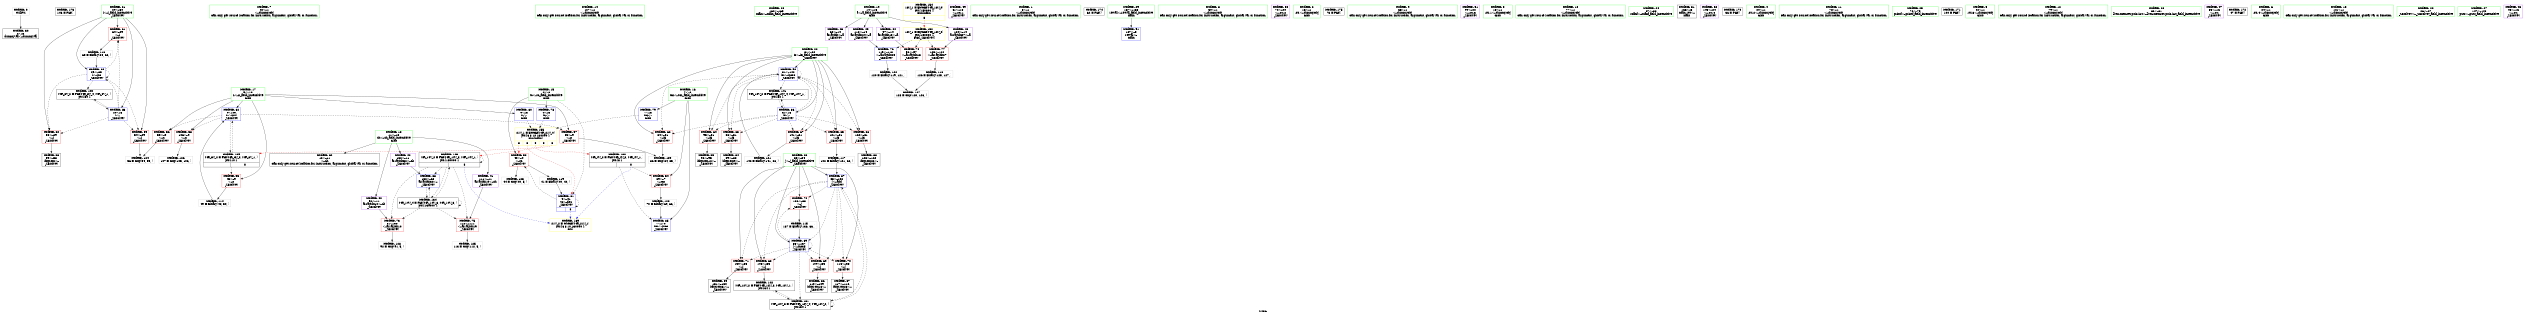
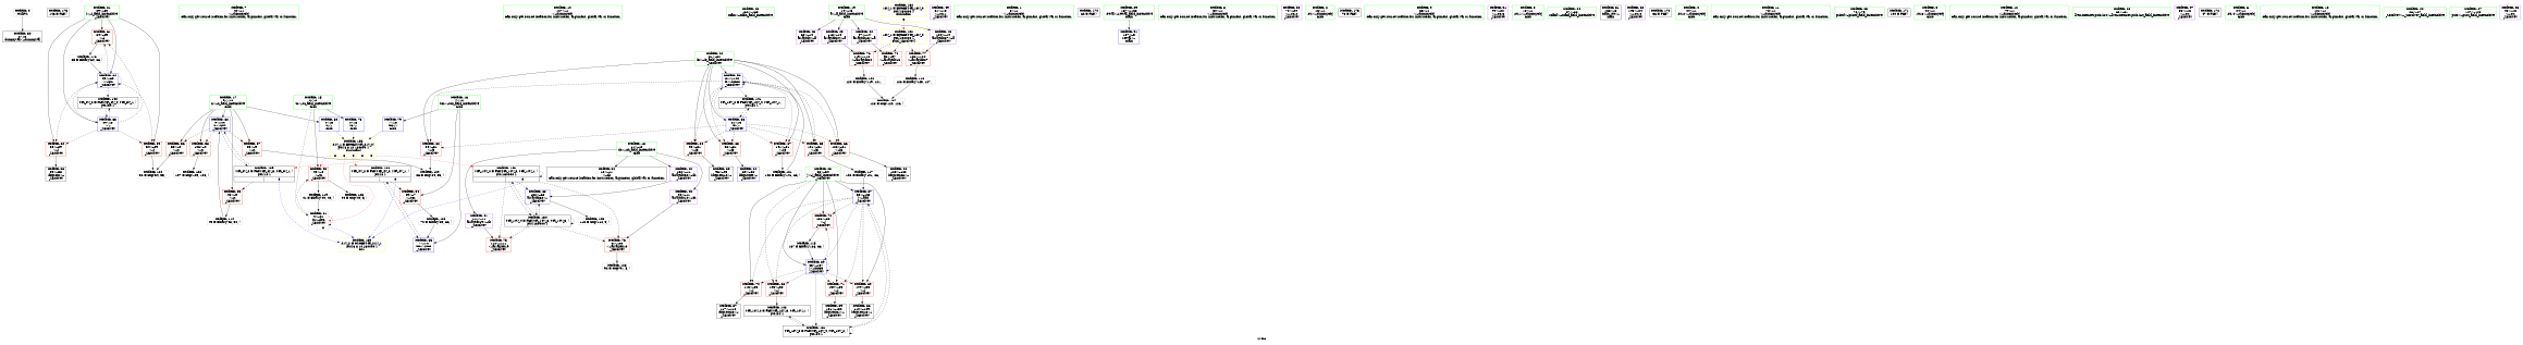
  digraph {
    label=SVFG
    node [color=green shape=record]
    edge [style=dashed]
    n1 [color=grey label="{NodeID: 0\nNullPtr}"]
    n2 [color=black label="{NodeID: 30\n2\<--3\ndummyVal\<--dummyVal\n}"]
    n3 [color=black label="{NodeID: 173\n146 = PHI()\n}"]
    n4 [color=blue label="{NodeID: 90\n31\<--142\ni5\<--inc38\n_Z5solvev\n}"]
    n5 [color=red label="{NodeID: 62\n84\<--31\n\<--i5\n_Z5solvev\n}"]
    n6 [color=red label="{NodeID: 63\n88\<--31\n\<--i5\n_Z5solvev\n}"]
    n7 [color=red label="{NodeID: 64\n95\<--31\n\<--i5\n_Z5solvev\n}"]
    n8 [color=red label="{NodeID: 65\n101\<--31\n\<--i5\n_Z5solvev\n}"]
    n9 [color=red label="{NodeID: 66\n122\<--31\n\<--i5\n_Z5solvev\n}"]
    n10 [color=red label="{NodeID: 67\n141\<--31\n\<--i5\n_Z5solvev\n}"]
    n11 [color=black label="{NodeID: 141\nMR_10V_2 = PHI(MR_10V_4, MR_10V_1, )\npts\{32 \}\n}"]
    n12 [color=grey label="{NodeID: 129\n86 = cmp(84, 85, )\n}"]
-   n13 [color=black label="{NodeID: 34\n89\<--88\nidxprom9\<--\n_Z5solvev\n}"]
+   n13 [color=blue label="{NodeID: 34\n89\<--88\nidxprom9\<--\n_Z5solvev\n}"]
    n14 [color=black label="{NodeID: 35\n96\<--95\nidxprom12\<--\n_Z5solvev\n}"]
    n15 [color=grey label="{NodeID: 117\n102 = Binary(101, 66, )\n}"]
    n16 [color=black label="{NodeID: 38\n123\<--122\nidxprom26\<--\n_Z5solvev\n}"]
    n17 [color=grey label="{NodeID: 121\n142 = Binary(141, 66, )\n}"]
    n18 [color=blue label="{NodeID: 86\n31\<--5\ni5\<--\n_Z5solvev\n}"]
    n19 [color=blue label="{NodeID: 87\n33\<--102\nj\<--add\n_Z5solvev\n}"]
    n20 [label="{NodeID: 7\n42\<--1\n\<--dummyObj\nCan only get source location for instruction, argument, global var or function.}"]
    n21 [label="{NodeID: 14\n127\<--1\n\<--dummyObj\nCan only get source location for instruction, argument, global var or function.}"]
    n22 [label="{NodeID: 21\n29\<--30\ni\<--i_field_insensitive\n_Z5solvev\n}"]
    n23 [color=red label="{NodeID: 59\n54\<--29\n\<--i\n_Z5solvev\n}"]
    n24 [color=red label="{NodeID: 60\n58\<--29\n\<--i\n_Z5solvev\n}"]
    n25 [color=red label="{NodeID: 61\n64\<--29\n\<--i\n_Z5solvev\n}"]
    n26 [color=blue label="{NodeID: 83\n29\<--5\ni\<--\n_Z5solvev\n}"]
    n27 [color=blue label="{NodeID: 84\n29\<--65\ni\<--inc\n_Z5solvev\n}"]
    n28 [color=grey label="{NodeID: 124\n56 = cmp(54, 55, )\n}"]
    n29 [color=black label="{NodeID: 33\n59\<--58\nidxprom\<--\n_Z5solvev\n}"]
    n30 [color=grey label="{NodeID: 116\n65 = Binary(64, 66, )\n}"]
    n31 [color=black label="{NodeID: 140\nMR_8V_2 = PHI(MR_8V_4, MR_8V_1, )\npts\{30 \}\n}"]
    n32 [label="{NodeID: 28\n164\<--165\nmain\<--main_field_insensitive\n}"]
    n33 [color=grey label="{NodeID: 118\n126 = Binary(125, 127, )\n}"]
    n34 [color=grey label="{NodeID: 127\n128 = cmp(120, 126, )\n}"]
    n35 [color=grey label="{NodeID: 125\n113 = cmp(112, 5, )\n}"]
    n36 [color=purple label="{NodeID: 42\n132\<--11\narrayidx32\<--ch\n_Z5solvev\n}"]
    n37 [color=blue label="{NodeID: 88\n132\<--66\narrayidx32\<--\n_Z5solvev\n}"]
    n38 [color=black label="{NodeID: 134\nMR_14V_4 = PHI(MR_14V_6, MR_14V_3, )\npts\{130000 \}\n}"]
    n39 [color=black label="{NodeID: 143\nMR_14V_2 = PHI(MR_14V_3, MR_14V_1, )\npts\{130000 \}\n|{|<s5>8}}"]
    n40 [color=red label="{NodeID: 73\n91\<--90\n\<--arrayidx10\n_Z5solvev\n}"]
    n41 [color=red label="{NodeID: 75\n112\<--111\n\<--arrayidx19\n_Z5solvev\n}"]
    n42 [color=purple label="{NodeID: 49\n61\<--18\n\<--.str.1\n_Z5solvev\n}"]
    n43 [color=black label="{NodeID: 139\nMR_6V_2 = PHI(MR_6V_3, MR_6V_1, )\npts\{10 \}\n|{|<s2>8}}"]
    n44 [color=red label="{NodeID: 55\n48\<--9\n\<--n\n_Z5solvev\n}"]
    n45 [color=blue label="{NodeID: 82\n9\<--49\nn\<--mul\n_Z5solvev\n}"]
    n46 [color=yellow label="{NodeID: 169\n21V_2 = CSCHI(MR_21V_1)\npts\{6 8 10 130000 \}\nCS[]}" style=double]
    n47 [color=grey label="{NodeID: 114\n49 = Binary(48, 50, )\n}"]
    n48 [color=red label="{NodeID: 56\n55\<--9\n\<--n\n_Z5solvev\n}"]
    n49 [color=red label="{NodeID: 57\n85\<--9\n\<--n\n_Z5solvev\n}"]
    n50 [color=red label="{NodeID: 58\n106\<--9\n\<--n\n_Z5solvev\n}"]
    n51 [color=grey label="{NodeID: 126\n107 = cmp(105, 106, )\n}"]
    n52 [color=red label="{NodeID: 70\n116\<--33\n\<--j\n_Z5solvev\n}"]
    n53 [color=black label="{NodeID: 37\n117\<--116\nidxprom23\<--\n_Z5solvev\n}"]
    n54 [color=red label="{NodeID: 77\n125\<--124\n\<--arrayidx27\n_Z5solvev\n}"]
    n55 [label="{NodeID: 1\n5\<--1\n\<--dummyObj\nCan only get source location for instruction, argument, global var or function.}"]
    n56 [color=black label="{NodeID: 174\n62 = PHI()\n}"]
    n57 [color=blue label="{NodeID: 91\n167\<--5\nretval\<--\nmain\n}"]
    n58 [label="{NodeID: 8\n50\<--1\n\<--dummyObj\nCan only get source location for instruction, argument, global var or function.}"]
    n59 [label="{NodeID: 15\n4\<--6\ntc\<--tc_field_insensitive\nGlob }"]
    n60 [color=red label="{NodeID: 53\n40\<--4\n\<--tc\n_Z5solvev\n}"]
    n61 [color=blue label="{NodeID: 78\n4\<--5\ntc\<--\nGlob }"]
-   n62 [color=blue label="{NodeID: 81\n4\<--41\ntc\<--dec\n_Z5solvev\n|{|<s2>8}}"]
+   n62 [color=grey label="{NodeID: 81\n4\<--41\ntc\<--dec\n_Z5solvev\n|{|<s2>8}}"]
    n63 [color=grey label="{NodeID: 119\n41 = Binary(40, 42, )\n}"]
    n64 [color=grey label="{NodeID: 123\n44 = cmp(40, 5, )\n}"]
    n65 [color=yellow label="{NodeID: 155\n21V_1 = ENCHI(MR_21V_0)\npts\{6 8 10 130000 \}\nFun[main]|{<s0>8|<s1>8|<s2>8|<s3>8|<s4>8}}" style=double]
    n66 [color=black label="{NodeID: 138\nMR_4V_2 = PHI(MR_4V_3, MR_4V_1, )\npts\{8 \}\n|{|<s2>8}}"]
    n67 [label="{NodeID: 22\n31\<--32\ni5\<--i5_field_insensitive\n_Z5solvev\n}"]
    n68 [label="{NodeID: 29\n167\<--168\nretval\<--retval_field_insensitive\nmain\n}"]
    n69 [color=black label="{NodeID: 36\n110\<--109\nidxprom18\<--\n_Z5solvev\n}"]
    n70 [color=purple label="{NodeID: 43\n60\<--14\narrayidx\<--a\n_Z5solvev\n}"]
    n71 [color=purple label="{NodeID: 50\n72\<--20\n\<--.str.2\n_Z5solvev\n}"]
    n72 [color=yellow label="{NodeID: 154\n16V_1 = ENCHI(MR_16V_0)\npts\{150000 \}\nFun[main]|{<s0>8}}" style=double]
    n73 [color=yellow label="{NodeID: 152\n16V_1 = ENCHI(MR_16V_0)\npts\{150000 \}\nFun[_Z5solvev]}" style=double]
    n74 [color=red label="{NodeID: 74\n98\<--97\n\<--arrayidx13\n_Z5solvev\n}"]
-   n75 [color=blue label="{NodeID: 76\n119\<--118\n\<--arrayidx24\n_Z5solvev\n}"]
+   n75 [color=red label="{NodeID: 76\n119\<--118\n\<--arrayidx24\n_Z5solvev\n}"]
    n76 [color=grey label="{NodeID: 122\n120 = Binary(119, 121, )\n}"]
    n77 [color=red label="{NodeID: 71\n130\<--33\n\<--j\n_Z5solvev\n}"]
    n78 [color=black label="{NodeID: 39\n131\<--130\nidxprom31\<--\n_Z5solvev\n}"]
    n79 [color=blue label="{NodeID: 85\n7\<--70\ntcn\<--inc3\n_Z5solvev\n}"]
    n80 [color=red label="{NodeID: 54\n69\<--7\n\<--tcn\n_Z5solvev\n}"]
    n81 [color=grey label="{NodeID: 120\n70 = Binary(69, 66, )\n}"]
    n82 [label="{NodeID: 2\n16\<--1\n.str\<--dummyObj\nGlob }"]
    n83 [color=black label="{NodeID: 175\n73 = PHI()\n}"]
    n84 [label="{NodeID: 9\n66\<--1\n\<--dummyObj\nCan only get source location for instruction, argument, global var or function.}"]
    n85 [label="{NodeID: 16\n7\<--8\ntcn\<--tcn_field_insensitive\nGlob }"]
    n86 [color=blue label="{NodeID: 79\n7\<--5\ntcn\<--\nGlob }"]
    n87 [label="{NodeID: 23\n33\<--34\nj\<--j_field_insensitive\n_Z5solvev\n}"]
    n88 [color=red label="{NodeID: 68\n105\<--33\n\<--j\n_Z2solvev\n}"]
    n89 [color=red label="{NodeID: 69\n109\<--33\n\<--j\n_Z5solvev\n}"]
    n90 [color=red label="{NodeID: 72\n136\<--33\n\<--j\n_Z5solvev\n}"]
    n91 [color=blue label="{NodeID: 89\n33\<--137\nj\<--inc35\n_Z5solvev\n}"]
    n92 [color=black label="{NodeID: 142\nMR_12V_2 = PHI(MR_12V_3, MR_12V_1, )\npts\{34 \}\n}"]
    n93 [color=grey label="{NodeID: 115\n137 = Binary(136, 66, )\n}"]
    n94 [color=black label="{NodeID: 131\nMR_12V_3 = PHI(MR_12V_4, MR_12V_2, )\npts\{34 \}\n}"]
    n95 [color=purple label="{NodeID: 44\n97\<--14\narrayidx13\<--a\n_Z5solvev\n}"]
    n96 [color=grey label="{NodeID: 128\n92 = cmp(91, 5, )\n}"]
    n97 [color=purple label="{NodeID: 51\n99\<--22\n\<--.str.3\n_Z5solvev\n}"]
    n98 [label="{NodeID: 3\n18\<--1\n.str.1\<--dummyObj\nGlob }"]
-   n99 [label="{NodeID: 10\n77\<--1\n\<--dummyObj\nCan only get source location for instruction, argument, global var or function.}"]
    n100 [label="{NodeID: 17\n9\<--10\nn\<--n_field_insensitive\nGlob }"]
    n101 [color=blue label="{NodeID: 80\n9\<--5\nn\<--\nGlob }"]
    n102 [label="{NodeID: 24\n37\<--38\nscanf\<--scanf_field_insensitive\n}"]
    n103 [color=black label="{NodeID: 31\n166\<--5\nmain_ret\<--\nmain\n}"]
    n104 [color=purple label="{NodeID: 45\n118\<--14\narrayidx24\<--a\n_Z5solvev\n}"]
    n105 [color=purple label="{NodeID: 52\n145\<--24\n\<--.str.4\n_Z5solvev\n}"]
    n106 [color=black label="{NodeID: 170\n36 = PHI()\n}"]
    n107 [label="{NodeID: 4\n20\<--1\n.str.2\<--dummyObj\nGlob }"]
    n108 [label="{NodeID: 11\n78\<--1\n\<--dummyObj\nCan only get source location for instruction, argument, global var or function.}"]
    n109 [label="{NodeID: 18\n11\<--13\nch\<--ch_field_insensitive\nGlob }"]
    n110 [color=black label="{NodeID: 32\n12\<--11\n\<--ch\nCan only get source location for instruction, argument, global var or function.}"]
    n111 [color=purple label="{NodeID: 40\n90\<--11\narrayidx10\<--ch\n_Z5solvev\n}"]
    n112 [color=purple label="{NodeID: 41\n111\<--11\narrayidx19\<--ch\n_Z5solvev\n}"]
    n113 [label="{NodeID: 25\n74\<--75\nprintf\<--printf_field_insensitive\n}"]
    n114 [color=purple label="{NodeID: 46\n124\<--14\narrayidx27\<--a\n_Z5solvev\n}"]
    n115 [color=black label="{NodeID: 171\n100 = PHI()\n}"]
    n116 [label="{NodeID: 5\n22\<--1\n.str.3\<--dummyObj\nGlob }"]
    n117 [label="{NodeID: 12\n79\<--1\n\<--dummyObj\nCan only get source location for instruction, argument, global var or function.}"]
    n118 [label="{NodeID: 19\n14\<--15\na\<--a_field_insensitive\nGlob }"]
    n119 [label="{NodeID: 26\n80\<--81\nllvm.memset.p0i8.i64\<--llvm.memset.p0i8.i64_field_insensitive\n}"]
    n120 [color=purple label="{NodeID: 47\n35\<--16\n\<--.str\n_Z5solvev\n}"]
    n121 [color=black label="{NodeID: 172\n47 = PHI()\n}"]
    n122 [label="{NodeID: 6\n24\<--1\n.str.4\<--dummyObj\nGlob }"]
    n123 [label="{NodeID: 13\n121\<--1\n\<--dummyObj\nCan only get source location for instruction, argument, global var or function.}"]
    n124 [label="{NodeID: 20\n26\<--27\n_Z5solvev\<--_Z5solvev_field_insensitive\n}"]
    n125 [label="{NodeID: 27\n147\<--148\nputs\<--puts_field_insensitive\n}"]
    n126 [color=purple label="{NodeID: 48\n46\<--16\n\<--.str\n_Z5solvev\n}"]
    n1 -> n2 [style=solid]
    n4 -> n4
    n4 -> n5
    n4 -> n6
    n4 -> n7
    n4 -> n8
    n4 -> n9
    n4 -> n10
    n4 -> n11
    n5 -> n12 [style=solid]
    n6 -> n13 [style=solid]
    n7 -> n14 [style=solid]
    n8 -> n15 [style=solid]
    n9 -> n16 [style=solid]
    n10 -> n17 [style=solid]
    n11 -> n18
    n15 -> n19 [style=solid]
    n17 -> n4 [style=solid]
    n18 -> n4
    n18 -> n5
    n18 -> n6
    n18 -> n7
    n18 -> n8
    n18 -> n9
    n18 -> n10
    n18 -> n11
    n19 -> n52
    n19 -> n77
    n19 -> n88
    n19 -> n89
    n19 -> n90
    n19 -> n91
    n19 -> n94
    n22 -> n23 [style=solid]
    n22 -> n24 [style=solid]
    n22 -> n25 [style=solid]
    n22 -> n26 [style=solid]
    n22 -> n27 [style=solid]
    n23 -> n28 [style=solid]
    n24 -> n29 [style=solid]
    n25 -> n30 [style=solid]
    n26 -> n23
    n26 -> n24
    n26 -> n25
    n26 -> n27
    n26 -> n31
    n27 -> n23
    n27 -> n24
    n27 -> n25
    n27 -> n27
    n27 -> n31
    n30 -> n27 [style=solid]
    n31 -> n26
    n33 -> n34 [style=solid]
    n36 -> n37 [style=solid]
    n37 -> n38
    n38 -> n37
    n38 -> n38
    n38 -> n39
    n38 -> n40
    n38 -> n41
    n39 -> n37
    n39 -> n38
    n39 -> n39
    n39 -> n40
    n39 -> n41
    n39 -> n46 [color=blue tailport=s5]
    n40 -> n96 [style=solid]
-   n41 -> n35 [style=solid]
+   n37 -> n35 [style=solid]
    n43 -> n44
    n43 -> n45
+   n43 -> n46 [color=blue tailport=s2]
    n44 -> n47 [style=solid]
    n45 -> n43
    n45 -> n48
    n45 -> n49
    n45 -> n50
    n47 -> n45 [style=solid]
    n48 -> n28 [style=solid]
    n49 -> n12 [style=solid]
    n50 -> n51 [style=solid]
    n52 -> n53 [style=solid]
    n54 -> n33 [style=solid]
    n59 -> n60 [style=solid]
    n59 -> n61 [style=solid]
    n59 -> n62
    n60 -> n63 [style=solid]
    n60 -> n64 [style=solid]
    n61 -> n65
    n62 -> n46 [color=blue tailport=s2]
    n62 -> n60
    n62 -> n62
    n63 -> n62 [style=solid]
    n65 -> n39 [color=red tailport=s4]
    n65 -> n43 [color=red tailport=s3]
    n65 -> n60 [color=red tailport=s0]
    n65 -> n62 [color=red tailport=s1]
    n65 -> n66 [color=red tailport=s2]
    n66 -> n46 [color=blue tailport=s2]
    n66 -> n79
    n66 -> n80
    n67 -> n4 [style=solid]
    n67 -> n5 [style=solid]
    n67 -> n6 [style=solid]
    n67 -> n7 [style=solid]
    n67 -> n8 [style=solid]
    n67 -> n9 [style=solid]
    n67 -> n10 [style=solid]
    n67 -> n18 [style=solid]
    n68 -> n57 [style=solid]
    n72 -> n73 [color=red tailport=s0]
    n73 -> n54
    n73 -> n74
    n73 -> n75
    n75 -> n76 [style=solid]
    n76 -> n34 [style=solid]
    n77 -> n78 [style=solid]
+   n79 -> n66
    n80 -> n81 [style=solid]
    n81 -> n79 [style=solid]
    n85 -> n79 [style=solid]
    n85 -> n80 [style=solid]
    n85 -> n86 [style=solid]
    n86 -> n65
    n87 -> n19 [style=solid]
    n87 -> n52 [style=solid]
    n87 -> n77 [style=solid]
-   n87 -> n88 [style=solid]
+   n87 -> n88
    n87 -> n89 [style=solid]
    n87 -> n90 [style=solid]
    n87 -> n91 [style=solid]
    n88 -> n92 [style=solid]
    n89 -> n69 [style=solid]
    n90 -> n93 [style=solid]
    n91 -> n52
    n91 -> n77
    n91 -> n88
    n91 -> n89
    n91 -> n90
    n91 -> n91
    n91 -> n94
    n92 -> n94
    n93 -> n91 [style=solid]
    n94 -> n19
    n94 -> n92
    n94 -> n94
    n95 -> n74 [style=solid]
    n100 -> n44 [style=solid]
    n100 -> n45 [style=solid]
    n100 -> n48 [style=solid]
    n100 -> n49 [style=solid]
    n100 -> n50 [style=solid]
    n100 -> n101 [style=solid]
    n101 -> n65
    n104 -> n75 [style=solid]
    n109 -> n36 [style=solid]
    n109 -> n110 [style=solid]
    n109 -> n111 [style=solid]
    n109 -> n112 [style=solid]
    n111 -> n40 [style=solid]
    n112 -> n41 [style=solid]
    n114 -> n54 [style=solid]
    n118 -> n70 [style=solid]
    n118 -> n95 [style=solid]
    n118 -> n104 [style=solid]
    n118 -> n114 [style=solid]
  }
